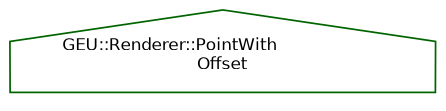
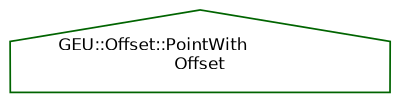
  digraph {
    rankdir=TB
-   n1 [color=darkgreen fillcolor=white fontname=Helvetica fontsize=10 height=0.2 label="GEU::Renderer::PointWith\lOffset" shape=house style=filled width=0.4]
+   n1 [color=darkgreen fillcolor=white fontname=Helvetica fontsize=10 height=0.2 label="GEU::Offset::PointWith\lOffset" shape=house style=filled width=0.4]
  }
